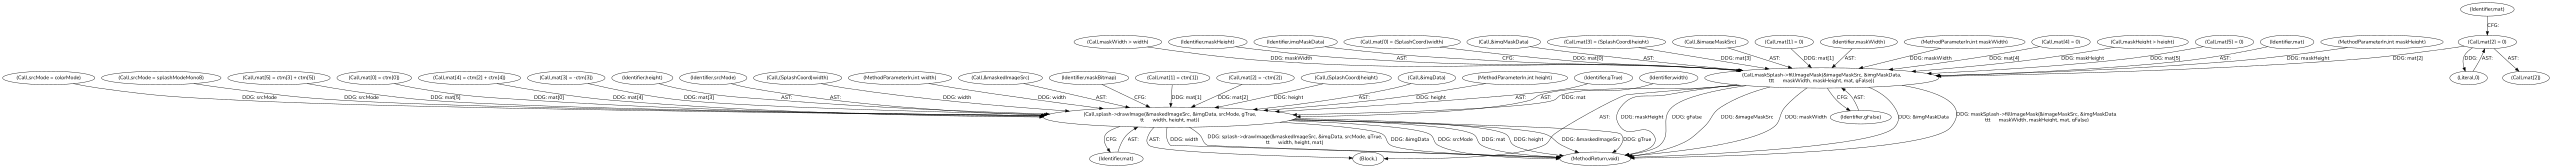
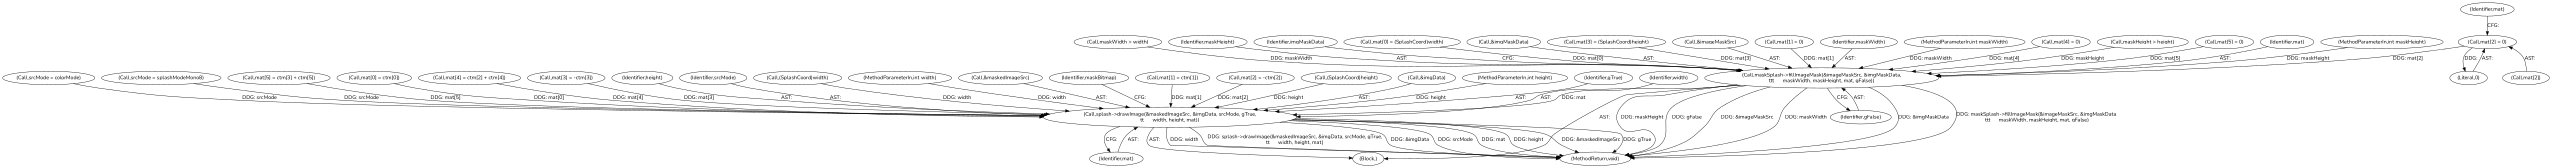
  digraph {
    fontname=Nunito
    node [fontname=Nunito]
    edge [fontname=Nunito]
    n1 [label="(Call,mat[2] = 0)"]
    n2 [label="(Call,maskSplash->fillImageMask(&imageMaskSrc, &imgMaskData,\n\t\t\t      maskWidth, maskHeight, mat, gFalse))"]
    n3 [label="(Literal,0)"]
    n4 [label="(Block,)"]
    n5 [label="(Call,splash->drawImage(&maskedImageSrc, &imgData, srcMode, gTrue,\n\t\t      width, height, mat))"]
    n6 [label="(MethodReturn,void)"]
    n7 [label="(Identifier,gFalse)"]
    n8 [label="(Identifier,mat)"]
    n9 [label="(Call,mat[2])"]
    n10 [label="(Call,mat[0] = (SplashCoord)width)"]
    n11 [label="(Call,&imgMaskData)"]
    n12 [label="(Call,mat[3] = (SplashCoord)height)"]
    n13 [label="(Identifier,maskBitmap)"]
    n14 [label="(Call,mat[1] = ctm[1])"]
    n15 [label="(Call,&imageMaskSrc)"]
    n16 [label="(Call,mat[1] = 0)"]
    n17 [label="(Call,mat[2] = -ctm[2])"]
    n18 [label="(Call,(SplashCoord)height)"]
    n19 [label="(Call,&imgData)"]
    n20 [label="(MethodParameterIn,int height)"]
    n21 [label="(Identifier,maskWidth)"]
    n22 [label="(MethodParameterIn,int maskWidth)"]
    n23 [label="(Identifier,gTrue)"]
    n24 [label="(Identifier,width)"]
    n25 [label="(Call,mat[4] = 0)"]
    n26 [label="(Call,srcMode = colorMode)"]
    n27 [label="(Call,srcMode = splashModeMono8)"]
    n28 [label="(Call,maskHeight > height)"]
    n29 [label="(Call,mat[5] = ctm[3] + ctm[5])"]
    n30 [label="(Call,mat[0] = ctm[0])"]
    n31 [label="(Call,mat[5] = 0)"]
    n32 [label="(Identifier,mat)"]
    n33 [label="(Identifier,mat)"]
    n34 [label="(Call,mat[4] = ctm[2] + ctm[4])"]
    n35 [label="(MethodParameterIn,int maskHeight)"]
    n36 [label="(Call,maskWidth > width)"]
    n37 [label="(Call,mat[3] = -ctm[3])"]
    n38 [label="(Identifier,height)"]
    n39 [label="(Identifier,srcMode)"]
    n40 [label="(Call,(SplashCoord)width)"]
    n41 [label="(Identifier,maskHeight)"]
    n42 [label="(MethodParameterIn,int width)"]
    n43 [label="(Call,&maskedImageSrc)"]
    n44 [label="(Identifier,imgMaskData)"]
    n1 -> n2 [label="DDG: mat[2]"]
    n1 -> n3 [label="DDG: "]
    n2 -> n4 [label="AST: "]
    n2 -> n5 [label="DDG: mat"]
    n2 -> n6 [label="DDG: &imageMaskSrc"]
    n2 -> n6 [label="DDG: maskWidth"]
    n2 -> n6 [label="DDG: &imgMaskData"]
    n2 -> n6 [label="DDG: maskSplash->fillImageMask(&imageMaskSrc, &imgMaskData,\n\t\t\t      maskWidth, maskHeight, mat, gFalse)"]
    n2 -> n6 [label="DDG: maskHeight"]
    n2 -> n6 [label="DDG: gFalse"]
    n2 -> n7 [label="CFG: "]
    n3 -> n1 [label="AST: "]
    n5 -> n4 [label="AST: "]
    n5 -> n6 [label="DDG: &maskedImageSrc"]
    n5 -> n6 [label="DDG: gTrue"]
    n5 -> n6 [label="DDG: width"]
    n5 -> n6 [label="DDG: splash->drawImage(&maskedImageSrc, &imgData, srcMode, gTrue,\n\t\t      width, height, mat)"]
    n5 -> n6 [label="DDG: &imgData"]
    n5 -> n6 [label="DDG: srcMode"]
    n5 -> n6 [label="DDG: mat"]
    n5 -> n6 [label="DDG: height"]
    n5 -> n8 [label="CFG: "]
    n7 -> n2 [label="AST: "]
    n8 -> n5 [label="AST: "]
-   n1 -> n9 [label="AST: "]
+   n9 -> n1 [label="AST: "]
    n10 -> n2 [label="DDG: mat[0]"]
    n11 -> n2 [label="AST: "]
    n12 -> n2 [label="DDG: mat[3]"]
    n13 -> n5 [label="CFG: "]
    n14 -> n5 [label="DDG: mat[1]"]
    n15 -> n2 [label="AST: "]
    n16 -> n2 [label="DDG: mat[1]"]
    n17 -> n5 [label="DDG: mat[2]"]
    n18 -> n5 [label="DDG: height"]
    n19 -> n5 [label="AST: "]
    n20 -> n5 [label="DDG: height"]
    n21 -> n2 [label="AST: "]
    n22 -> n2 [label="DDG: maskWidth"]
    n23 -> n5 [label="AST: "]
    n24 -> n5 [label="AST: "]
    n25 -> n2 [label="DDG: mat[4]"]
    n26 -> n5 [label="DDG: srcMode"]
    n27 -> n5 [label="DDG: srcMode"]
    n28 -> n2 [label="DDG: maskHeight"]
    n29 -> n5 [label="DDG: mat[5]"]
    n30 -> n5 [label="DDG: mat[0]"]
    n31 -> n2 [label="DDG: mat[5]"]
    n32 -> n1 [label="CFG: "]
    n33 -> n2 [label="AST: "]
    n34 -> n5 [label="DDG: mat[4]"]
    n35 -> n2 [label="DDG: maskHeight"]
    n36 -> n2 [label="DDG: maskWidth"]
    n37 -> n5 [label="DDG: mat[3]"]
    n38 -> n5 [label="AST: "]
    n39 -> n5 [label="AST: "]
    n40 -> n5 [label="DDG: width"]
    n41 -> n2 [label="AST: "]
    n42 -> n5 [label="DDG: width"]
    n43 -> n5 [label="AST: "]
    n44 -> n2 [label="CFG: "]
  }
